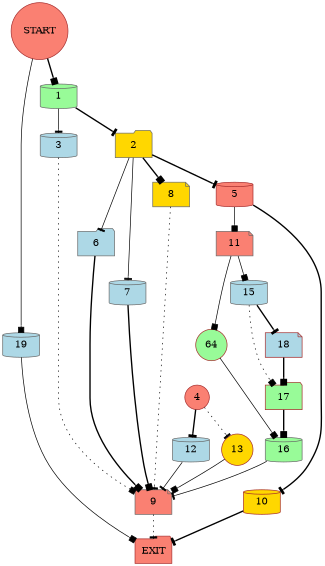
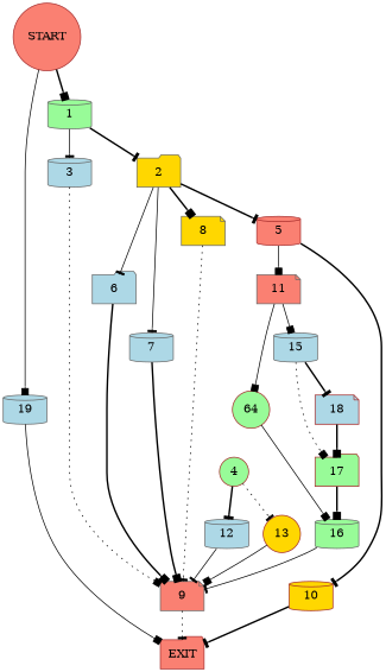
  digraph {
    node [color=gray40 fillcolor=lightblue shape=cylinder style=filled]
    edge [arrowhead=box style=bold]
    n1 [color=brown fillcolor=salmon label=START shape=circle]
    1 [fillcolor=palegreen]
    19
    2 [fillcolor=gold shape=folder]
    3
    n6 [color=brown fillcolor=salmon label=EXIT shape=folder]
    5 [color=brown fillcolor=salmon]
    6 [shape=folder]
    7
    8 [fillcolor=gold shape=note]
    9 [fillcolor=salmon shape=note]
-   4 [color=brown fillcolor=salmon shape=circle]
+   4 [color=brown fillcolor=palegreen shape=circle]
    12
    13 [color=brown fillcolor=gold shape=circle]
    10 [color=brown fillcolor=gold]
    11 [fillcolor=salmon shape=note]
    n17 [color=brown fillcolor=palegreen label=64 shape=circle]
    15
    16 [fillcolor=palegreen]
    17 [color=brown fillcolor=palegreen shape=folder]
    18 [color=brown shape=note]
    n1 -> 1
    n1 -> 19 [style=solid]
    1 -> 2 [arrowhead=tee]
    1 -> 3 [arrowhead=tee style=solid]
    19 -> n6 [style=solid]
    2 -> 5 [arrowhead=tee]
    2 -> 6 [arrowhead=tee style=solid]
    2 -> 7 [arrowhead=tee style=solid]
    2 -> 8
    3 -> 9 [style=dotted]
    5 -> 10 [arrowhead=tee]
    5 -> 11 [style=solid]
    6 -> 9
    7 -> 9
    8 -> 9 [arrowhead=tee style=dotted]
    9 -> n6 [arrowhead=tee style=dotted]
    4 -> 12 [arrowhead=tee]
    4 -> 13 [arrowhead=tee style=dotted]
    12 -> 9 [arrowhead=tee style=solid]
    13 -> 9 [style=solid]
    10 -> n6 [arrowhead=tee]
    11 -> n17 [style=solid]
    11 -> 15 [style=solid]
    n17 -> 16 [style=solid]
    15 -> 17 [style=dotted]
    15 -> 18 [arrowhead=tee]
    16 -> 9 [arrowhead=tee style=solid]
    17 -> 16
    18 -> 17
  }
